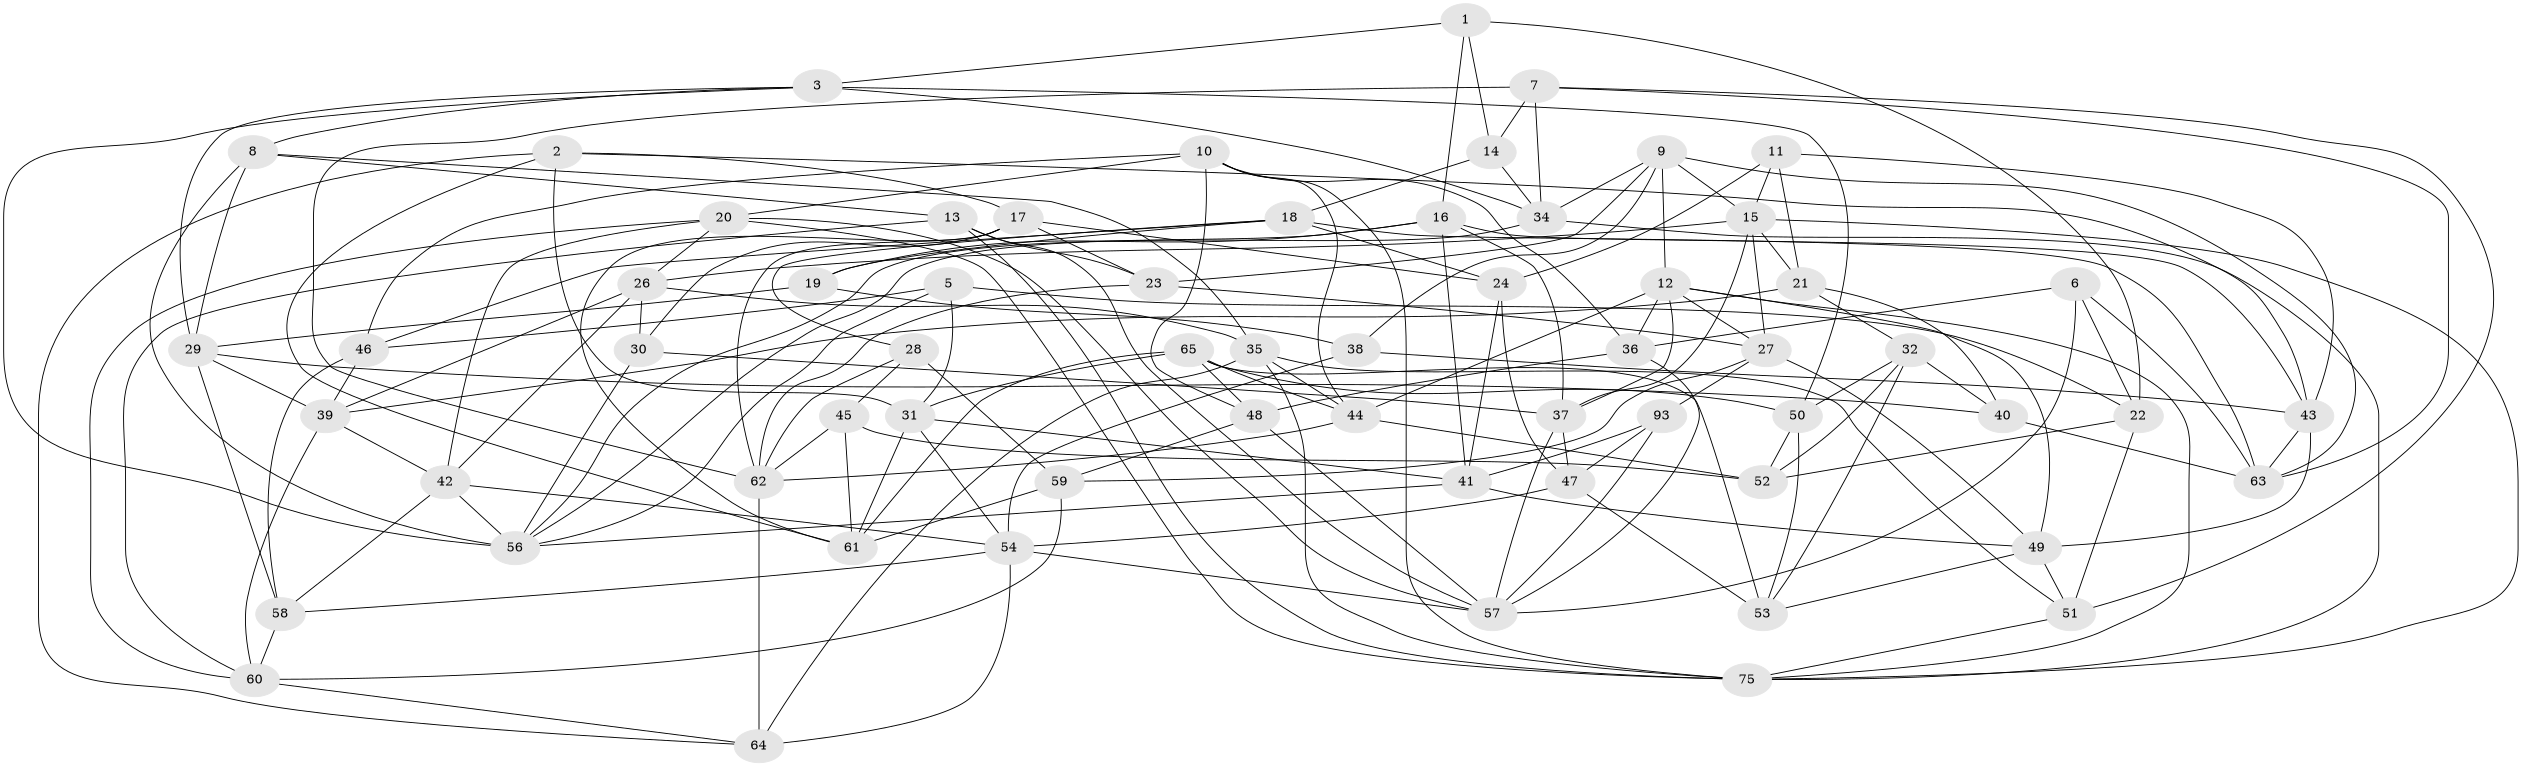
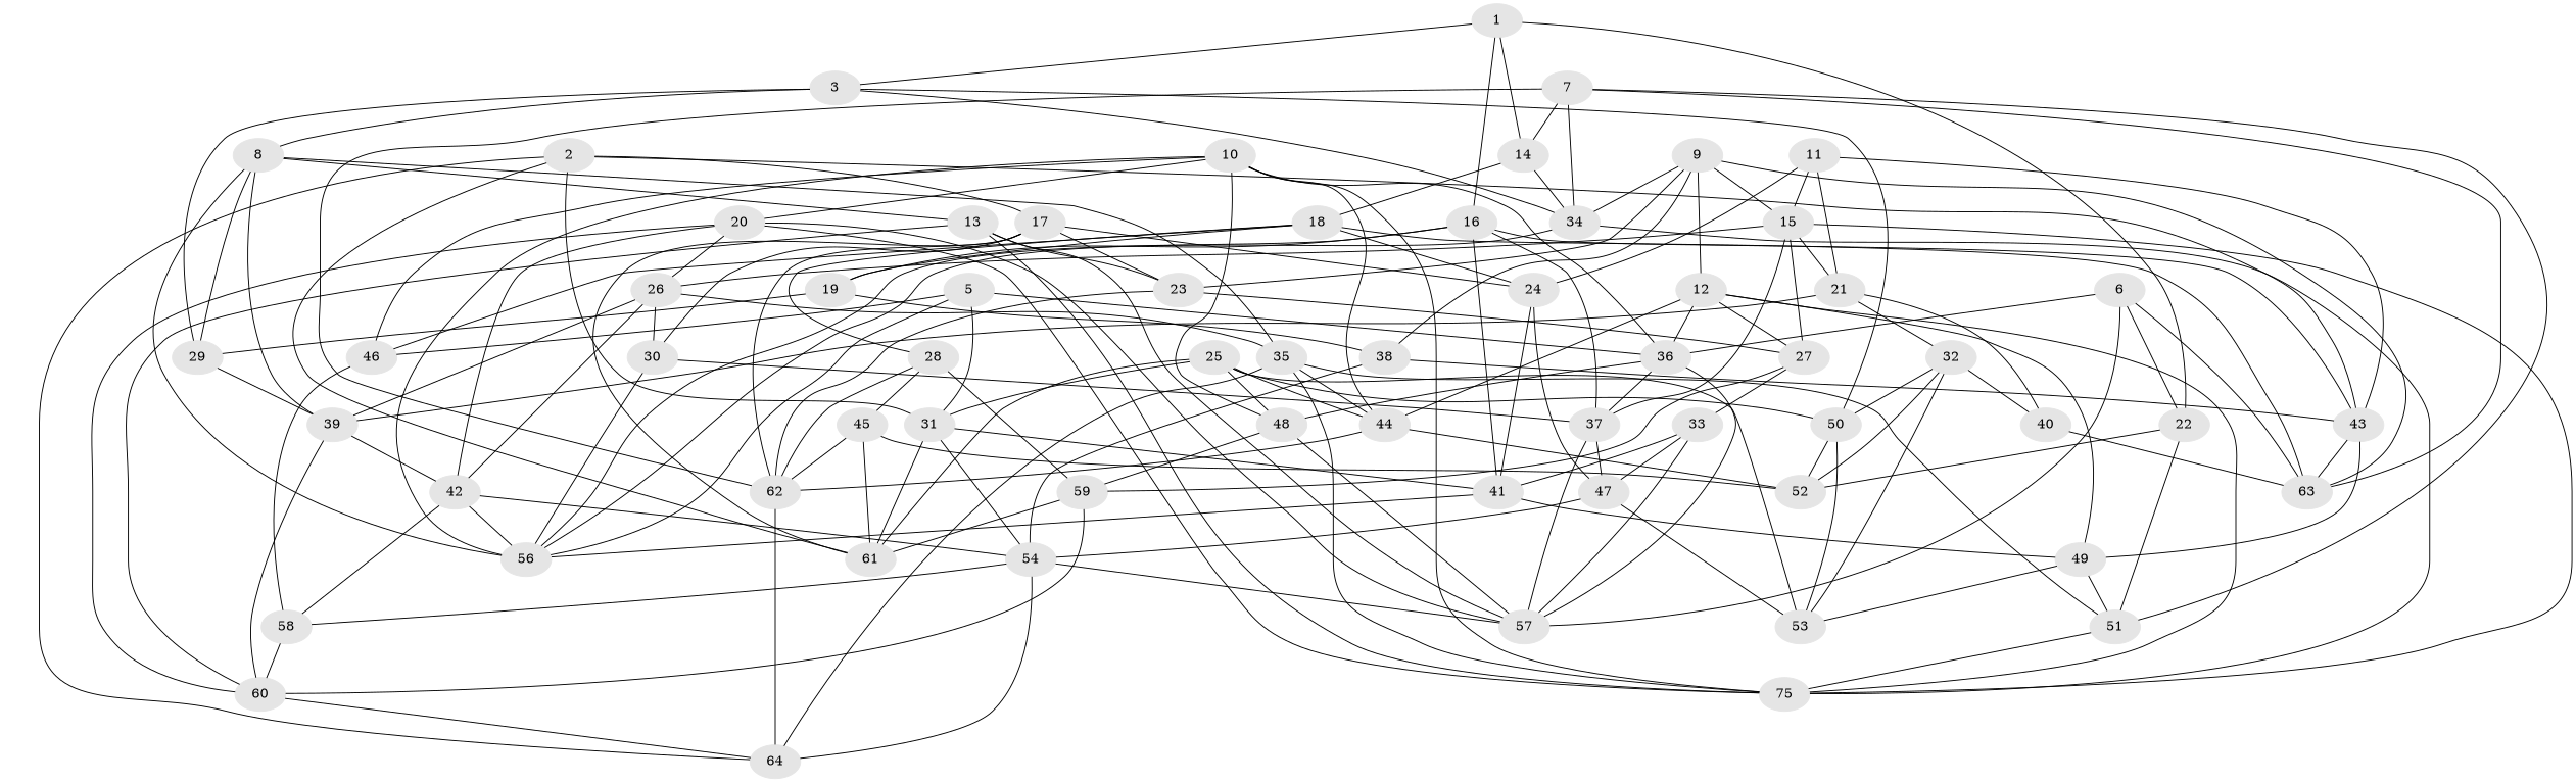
  graph {
    node [color=gray90 style=filled]
    edge [weight=1.0]
    1
    3
    14
    16
    22
    8
    29
    34
    50
    56
    18
    43
    37
    19
    41
    51
    52
    2
    17
    31
    61
    64
    62
    23
    24
    30
    27
    49
-   33 [label=93]
+   33
    59
    54
    63
    13
    35
    39
    40
    58
    n38 [label=75]
    53
    28
    45
    48
    57
    5
    46
    6
    36
    7
    60
    44
    42
    9
    12
    15
    38
    21
    26
    10
    20
    11
    32
    47
-   25 [label=65]
+   25
    1 -- 3
    1 -- 14
    1 -- 16
    1 -- 22
    3 -- 8
    3 -- 29
    3 -- 34
    3 -- 50
-   3 -- 56
+   10 -- 56
    14 -- 34
    14 -- 18
    16 -- 56
    16 -- 43
    16 -- 37
    16 -- 19
    16 -- 41
    22 -- 51 [weight=2.0]
    22 -- 52
    8 -- 29
    8 -- 56
    8 -- 13
    8 -- 35
-   46 -- 39
+   8 -- 39
    29 -- 39
-   29 -- 40
-   29 -- 58
    34 -- 56
    34 -- n38
    50 -- 52
    50 -- 53
    18 -- 19
    18 -- 24
    18 -- 63
    18 -- 28
    18 -- 46
    43 -- 49
    43 -- 63
    37 -- 57
    37 -- 47
    19 -- 29
    19 -- 38 [weight=2.0]
    41 -- 56
    41 -- 49
    51 -- n38
    2 -- 43
    2 -- 17
    2 -- 31
    2 -- 61
    2 -- 64
    17 -- 61
    17 -- 62
    17 -- 23
    17 -- 24
    17 -- 30
    31 -- 41
    31 -- 61
    31 -- 54
    62 -- 64
    23 -- 62
    23 -- 27
    24 -- 41
    24 -- 47
    30 -- 56
    30 -- 37
-   27 -- 49
    27 -- 33
    27 -- 59
    49 -- 51
    49 -- 53
    33 -- 41
    33 -- 57
    33 -- 47
    59 -- 61
    59 -- 60
    54 -- 64
    54 -- 58
    54 -- 57
    13 -- 23 [weight=2.0]
    13 -- n38
    13 -- 57
    13 -- 60
    35 -- 51
    35 -- 64
    35 -- n38
    35 -- 44
    39 -- 60
    39 -- 42
    40 -- 63
    58 -- 60
    28 -- 62
    28 -- 59 [weight=2.0]
    28 -- 45
    45 -- 52
    45 -- 61
    45 -- 62
    48 -- 59
    48 -- 57
-   5 -- 22
+   5 -- 36
    5 -- 56
    5 -- 31
    5 -- 46
    46 -- 58 [weight=2.0]
    6 -- 22
    6 -- 63
    6 -- 57
    6 -- 36
-   12 -- 37
+   36 -- 37
    36 -- 48
    36 -- 57
    7 -- 14
    7 -- 34
    7 -- 51
    7 -- 62 [weight=2.0]
    7 -- 63
    60 -- 64
    44 -- 52
    44 -- 62
    42 -- 56
    42 -- 54
    42 -- 58
    9 -- 34
    9 -- 23
    9 -- 63
    9 -- 12
    9 -- 15
    9 -- 38
    12 -- 27
    12 -- 49
    12 -- n38
    12 -- 36
    12 -- 44
    15 -- 37
    15 -- 27
    15 -- n38
    15 -- 21
    15 -- 26
    38 -- 43
    38 -- 54 [weight=2.0]
    21 -- 39
    21 -- 40
    21 -- 32
    26 -- 30
    26 -- 35
    26 -- 39
    26 -- 42
    10 -- n38
    10 -- 48
    10 -- 46
    10 -- 36
    10 -- 44
    10 -- 20
    20 -- n38
    20 -- 57
    20 -- 60
    20 -- 42
    20 -- 26
    11 -- 43
    11 -- 24 [weight=2.0]
    11 -- 15
    11 -- 21 [weight=2.0]
    32 -- 50 [weight=2.0]
    32 -- 52
    32 -- 40
    32 -- 53
    47 -- 54
    47 -- 53 [weight=2.0]
    25 -- 50
    25 -- 31
    25 -- 61
    25 -- 53
    25 -- 48
    25 -- 44
  }
